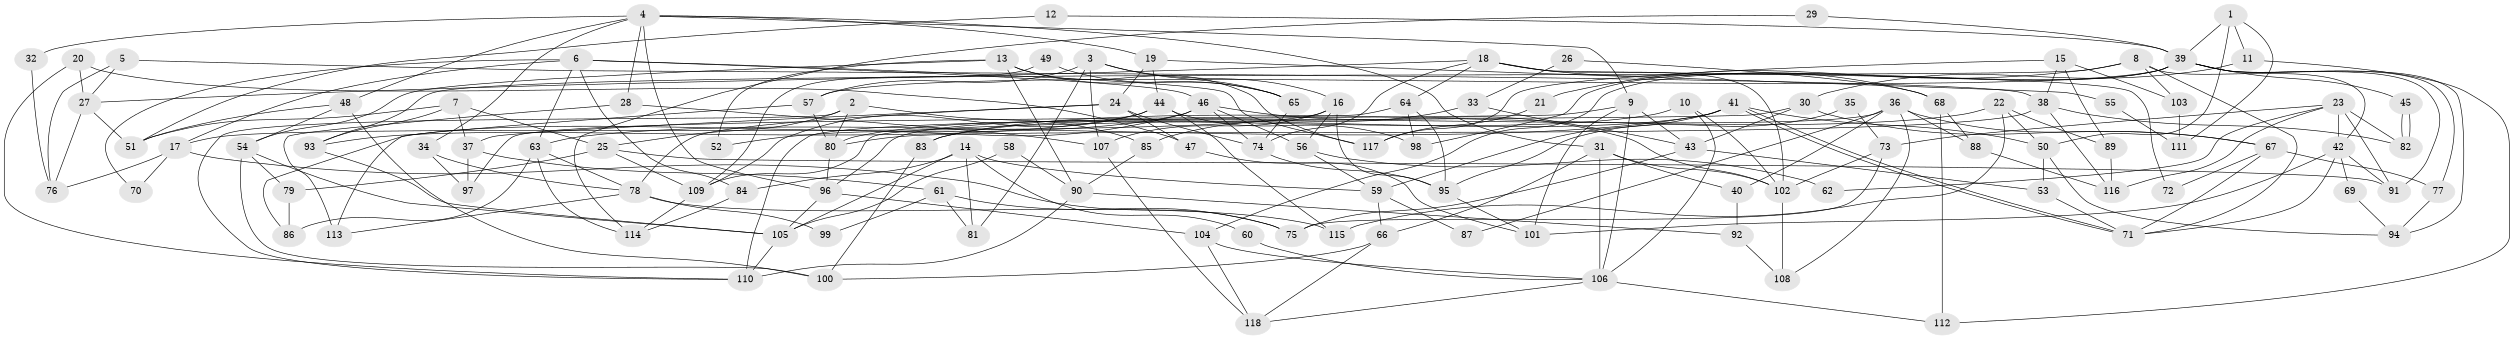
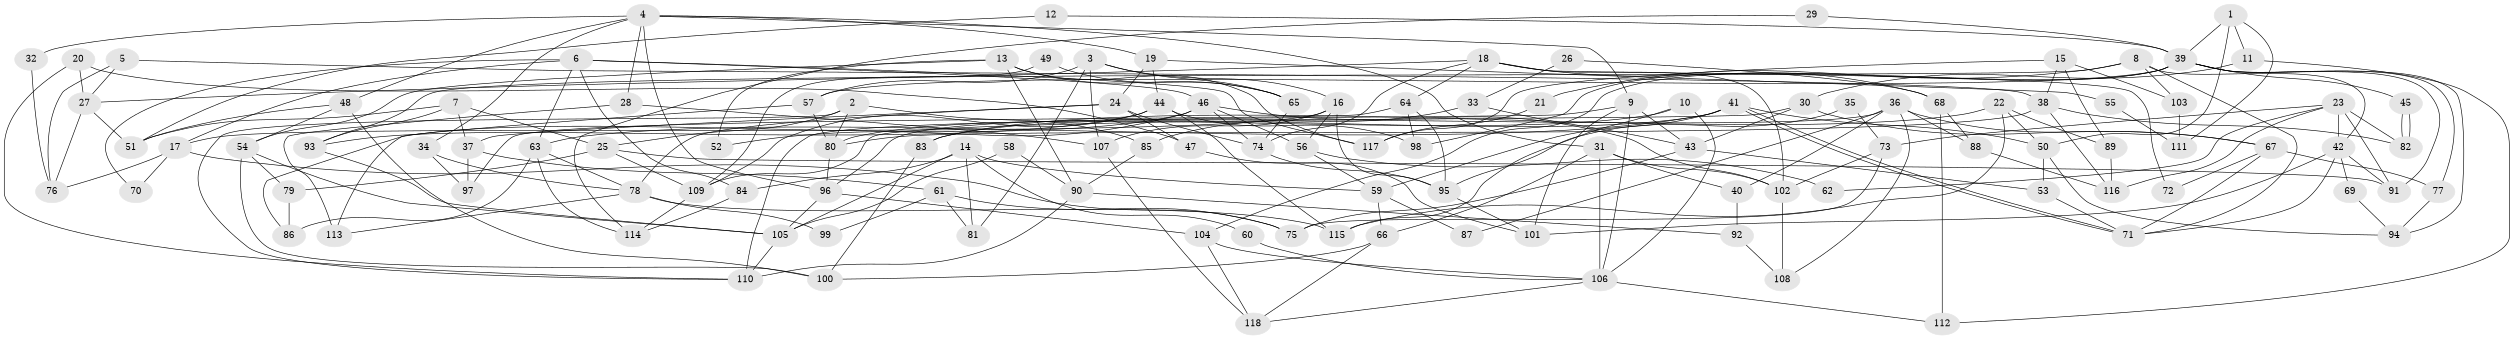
  graph {
    node [color=gray90 style=filled]
    1
    11
    39
    50
    111
    30
    112
    57
    91
    45
    77
    94
    98
    104
    53
    2
    25
    80
    85
    110
    79
    109
    96
    90
    3
    16
    65
    81
    107
    17
    56
    95
    113
    74
    118
    4
    9
    19
    28
    31
    32
    34
    48
    43
    101
    106
    24
    44
    55
    102
    40
    66
    76
    78
    97
    51
    54
    100
    105
    5
    27
    38
    82
    116
    6
    46
    63
    70
    84
    117
    75
    52
    86
    114
    7
    37
    93
    61
    8
    21
    42
    71
    103
    69
    10
    108
    67
    12
    13
    92
    14
    59
    60
    87
    15
    89
    62
    18
    64
    68
    72
    88
    47
    115
    20
    22
    83
    23
    73
    99
    26
    33
    29
    35
    36
    41
    49
    58
    1 -- 11
    1 -- 39
    1 -- 50
    1 -- 111
    11 -- 30
    11 -- 112
    39 -- 57
    39 -- 91
    39 -- 45
    39 -- 77
    39 -- 94
    39 -- 98
    39 -- 104
    50 -- 94
    50 -- 53
    30 -- 109
    30 -- 43
    30 -- 67
    57 -- 80
    57 -- 113
    45 -- 82
    45 -- 82
    77 -- 94
    104 -- 118
    104 -- 106
    53 -- 71
    2 -- 25
    2 -- 80
    2 -- 85
    2 -- 110
    25 -- 91
    25 -- 79
    25 -- 109
    80 -- 96
    85 -- 90
    79 -- 86
    109 -- 114
    96 -- 104
    96 -- 105
    90 -- 110
    90 -- 92
    3 -- 57
    3 -- 16
    3 -- 65
    3 -- 81
    3 -- 107
    16 -- 107
    16 -- 17
    16 -- 56
    16 -- 95
    65 -- 74
    107 -- 118
    17 -- 76
    17 -- 70
    17 -- 75
    56 -- 59
    56 -- 62
    95 -- 101
    74 -- 95
    4 -- 96
    4 -- 9
    4 -- 19
    4 -- 28
    4 -- 31
    4 -- 32
    4 -- 34
    4 -- 48
    9 -- 110
    9 -- 43
    9 -- 101
    9 -- 106
    19 -- 24
    19 -- 44
    19 -- 55
    28 -- 107
    28 -- 113
    31 -- 106
    31 -- 102
    31 -- 40
    31 -- 66
    32 -- 76
    34 -- 78
    34 -- 97
    48 -- 51
    48 -- 54
    48 -- 100
    43 -- 53
    43 -- 75
    106 -- 112
    106 -- 118
    24 -- 74
    24 -- 78
    24 -- 37
    24 -- 47
    44 -- 98
    44 -- 109
    44 -- 93
    44 -- 115
    55 -- 111
    102 -- 108
    40 -- 92
    66 -- 118
    66 -- 100
    78 -- 113
    78 -- 115
    78 -- 99
    54 -- 79
    54 -- 100
    54 -- 105
    105 -- 110
    5 -- 76
    5 -- 27
    5 -- 38
    27 -- 76
    27 -- 51
    38 -- 80
    38 -- 82
    38 -- 116
    6 -- 17
    6 -- 46
    6 -- 63
    6 -- 70
    6 -- 84
    6 -- 117
    46 -- 56
    46 -- 74
    46 -- 102
    46 -- 52
    46 -- 86
    63 -- 78
    63 -- 86
    63 -- 114
    84 -- 114
    7 -- 25
    7 -- 51
    7 -- 37
    7 -- 93
    37 -- 97
    37 -- 61
    93 -- 105
    61 -- 81
    61 -- 75
    61 -- 99
    8 -- 93
    8 -- 21
    8 -- 42
    8 -- 71
    8 -- 103
    21 -- 117
    42 -- 91
    42 -- 101
    42 -- 71
    42 -- 69
    103 -- 111
    69 -- 94
    10 -- 80
    10 -- 106
-   10 -- 102
+   10 -- 115
    67 -- 77
    67 -- 71
    67 -- 72
    12 -- 39
    12 -- 51
    13 -- 90
    13 -- 65
    13 -- 54
    13 -- 117
    13 -- 52
    92 -- 108
    14 -- 81
    14 -- 105
    14 -- 84
    14 -- 59
    14 -- 60
    59 -- 66
    59 -- 87
    60 -- 106
    15 -- 38
    15 -- 117
    15 -- 103
    15 -- 89
    89 -- 116
    18 -- 74
    18 -- 102
    18 -- 27
    18 -- 64
    18 -- 68
    18 -- 72
    64 -- 98
    64 -- 95
    64 -- 97
    68 -- 112
    68 -- 88
    88 -- 116
    47 -- 101
    20 -- 110
    20 -- 27
    20 -- 47
    22 -- 50
    22 -- 89
    22 -- 115
    22 -- 83
    83 -- 100
    23 -- 91
    23 -- 82
    23 -- 116
    23 -- 42
    23 -- 62
    23 -- 73
    73 -- 102
    73 -- 75
    26 -- 68
    26 -- 33
    33 -- 85
    33 -- 43
    29 -- 39
    29 -- 114
    35 -- 95
    35 -- 73
    36 -- 96
    36 -- 40
    36 -- 108
    36 -- 67
    36 -- 87
    36 -- 88
    41 -- 50
    41 -- 63
    41 -- 71
    41 -- 71
    41 -- 59
    41 -- 83
    49 -- 109
    49 -- 65
    58 -- 90
    58 -- 105
  }
